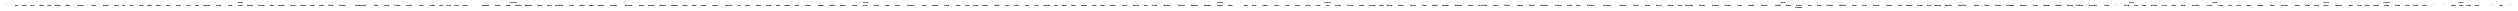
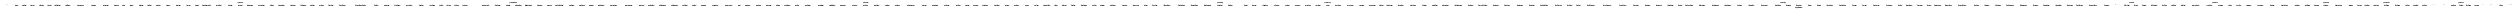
  digraph {
    rankdir=TB
    node [shape=diamond]
    BellResonateEvent [shape=parallelogram]
    "org.bukkit.event.block"
    BellRingEvent [shape=house]
    BlockBreakEvent [shape=house]
    BlockBurnEvent [shape=house]
    BlockCanBuildEvent [shape=house]
    BlockCookEvent [shape=ellipse]
    BlockDamageAbortEvent [shape=ellipse]
    BlockDamageEvent [shape=parallelogram]
    BlockDispenseArmorEvent [shape=parallelogram]
    BlockDispenseEvent [shape=parallelogram]
    BlockDispenseLootEvent
    BlockDropItemEvent [shape=ellipse]
    BlockEvent
    BlockExpEvent
    BlockExplodeEvent
    BlockFadeEvent [shape=ellipse]
    BlockFertilizeEvent
    BlockFormEvent [shape=parallelogram]
    BlockFromToEvent [shape=parallelogram]
    BlockGrowEvent [shape=parallelogram]
    BlockIgniteEvent [shape=ellipse]
-   "BlockIgniteEvent.IgniteCause" [shape=ellipse]
+   "BlockIgniteEvent.IgniteCause" [shape=ellipse label="PlayerBedLeaveEvent.IgniteCause"]
    BlockMultiPlaceEvent [shape=parallelogram]
    BlockPhysicsEvent
    BlockPistonEvent [shape=parallelogram]
    BlockPistonExtendEvent [shape=ellipse]
    BlockPistonRetractEvent [shape=parallelogram]
    BlockPlaceEvent [shape=ellipse]
    BlockReceiveGameEvent
    BlockRedstoneEvent [shape=house]
    BlockShearEntityEvent [shape=house]
    BlockSpreadEvent [shape=ellipse]
    BrewingStartEvent [shape=parallelogram]
    CampfireStartEvent [shape=ellipse]
    CauldronLevelChangeEvent
    "CauldronLevelChangeEvent.ChangeReason" [shape=parallelogram]
    CrafterCraftEvent [shape=house]
    EntityBlockFormEvent [shape=parallelogram]
    FluidLevelChangeEvent [shape=ellipse]
    InventoryBlockStartEvent [shape=parallelogram]
    LeavesDecayEvent
    MoistureChangeEvent
    NotePlayEvent [shape=ellipse]
    SculkBloomEvent [shape=house]
    SignChangeEvent [shape=ellipse]
    SpongeAbsorbEvent [shape=house]
    TNTPrimeEvent [shape=parallelogram]
    "TNTPrimeEvent.PrimeCause" [shape=house]
    VaultDisplayItemEvent [shape=house]
    "org.bukkit.event.enchantment"
    EnchantItemEvent
    PrepareItemEnchantEvent [shape=ellipse]
    "org.bukkit.event.entity" [shape=parallelogram]
    AreaEffectCloudApplyEvent [shape=ellipse]
    BatToggleSleepEvent [shape=parallelogram]
    CreeperPowerEvent [shape=ellipse]
    EnderDragonChangePhaseEvent [shape=ellipse]
    EntityAirChangeEvent [shape=parallelogram]
    EntityBreakDoorEvent [shape=ellipse]
    EntityBreedEvent
    EntityChangeBlockEvent [shape=ellipse]
    EntityCombustByBlockEvent
    EntityCombustByEntityEvent [shape=parallelogram]
    EntityCombustEvent [shape=house]
    EntityCreatePortalEvent [shape=ellipse]
    EntityDamageByBlockEvent [shape=house]
    EntityDamageByEntityEvent [shape=ellipse]
    EntityDamageEvent
    EntityDeathEvent [shape=ellipse]
    EntityDropItemEvent
    EntityEnterBlockEvent
    EntityEnterLoveModeEvent
    EntityEvent [shape=house]
    EntityExplodeEvent
    EntityInteractEvent
    EntityPickupItemEvent [shape=ellipse]
    EntityPlaceEvent [shape=parallelogram]
    EntityPortalEnterEvent [shape=ellipse]
    EntityPortalEvent
    EntityPortalExitEvent [shape=parallelogram]
    EntityPotionEffectEvent [shape=parallelogram]
    EntityRegainHealthEvent [shape=ellipse]
    EntityResurrectEvent
    EntityShootBowEvent
    EntitySpawnEvent
    EntitySpellCastEvent [shape=parallelogram]
    EntityTameEvent
    EntityTargetEvent [shape=parallelogram]
    EntityTargetLivingEntityEvent
    EntityTeleportEvent
    EntityToggleGlideEvent [shape=house]
    EntityTransformEvent
    EntityUnleashEvent
    ExpBottleEvent [shape=house]
    ExplosionPrimeEvent [shape=ellipse]
    FireworkExplodeEvent [shape=house]
    FoodLevelChangeEvent
    HorseJumpEvent [shape=house]
    ItemDespawnEvent
    ItemMergeEvent [shape=parallelogram]
    ItemSpawnEvent [shape=parallelogram]
    LingeringPotionSplashEvent [shape=ellipse]
    PigZapEvent [shape=parallelogram]
    PiglinBarterEvent [shape=house]
    PlayerDeathEvent [shape=house]
    PlayerLeashEntityEvent
    PotionSplashEvent [shape=ellipse]
    ProjectileHitEvent [shape=house]
    ProjectileLaunchEvent
    SheepDyeWoolEvent [shape=parallelogram]
    SheepRegrowWoolEvent [shape=house]
    SlimeSplitEvent [shape=house]
    SpawnerSpawnEvent [shape=house]
    VillagerAcquireTradeEvent
    VillagerCareerChangeEvent [shape=parallelogram]
    VillagerReplenishTradeEvent [shape=ellipse]
    "org.bukkit.event.hanging" [shape=parallelogram]
    HangingBreakByEntityEvent [shape=parallelogram]
    HangingBreakEvent [shape=house]
    HangingPlaceEvent
    "org.bukkit.event.inventory" [shape=ellipse]
    BrewEvent [shape=parallelogram]
    CraftItemEvent [shape=ellipse]
    FurnaceBurnEvent
    FurnaceExtractEvent [shape=parallelogram]
    FurnaceSmeltEvent [shape=parallelogram]
    InventoryClickEvent [shape=house]
    InventoryCloseEvent
    InventoryCreativeEvent [shape=ellipse]
    InventoryDragEvent [shape=parallelogram]
    InventoryEvent [shape=house]
    InventoryInteractEvent [shape=parallelogram]
    InventoryMoveItemEvent [shape=house]
    InventoryOpenEvent
    InventoryPickupItemEvent [shape=ellipse]
    PrepareAnvilEvent [shape=ellipse]
    PrepareGrindstoneEvent [shape=ellipse]
    PrepareItemCraftEvent
    PrepareSmithingEvent [shape=parallelogram]
    TradeSelectEvent [shape=parallelogram]
    "org.bukkit.event.player" [shape=ellipse]
    AsyncPlayerChatEvent [shape=house]
    AsyncPlayerPreLoginEvent [shape=ellipse]
    PlayerAdvancementDoneEvent
    PlayerAnimationEvent [shape=ellipse]
    PlayerArmorStandManipulateEvent [shape=house]
    PlayerBedEnterEvent [shape=house]
    PlayerBedLeaveEvent [shape=parallelogram]
    PlayerBucketEmptyEvent
    PlayerBucketFillEvent [shape=house]
    PlayerChangedMainHandEvent [shape=house]
    PlayerChangedWorldEvent [shape=parallelogram]
    PlayerChannelEvent [shape=ellipse]
    PlayerChatEvent
    PlayerChatTabCompleteEvent
    PlayerCommandPreprocessEvent
    PlayerCommandSendEvent [shape=parallelogram]
    PlayerDropItemEvent
    PlayerEditBookEvent [shape=parallelogram]
    PlayerEggThrowEvent [shape=house]
    PlayerExpChangeEvent
    PlayerFishEvent [shape=ellipse]
    PlayerGameModeChangeEvent [shape=ellipse]
    PlayerHarvestBlockEvent [shape=parallelogram]
    PlayerInteractAtEntityEvent [shape=house]
    PlayerInteractEntityEvent [shape=house]
    PlayerInteractEvent [shape=parallelogram]
    PlayerItemBreakEvent [shape=parallelogram]
    PlayerItemConsumeEvent
    PlayerItemDamageEvent
    PlayerItemHeldEvent [shape=ellipse]
    PlayerItemMendEvent [shape=parallelogram]
    PlayerJoinEvent [shape=parallelogram]
    PlayerKickEvent [shape=parallelogram]
    PlayerLevelChangeEvent [shape=house]
    PlayerLocaleChangeEvent [shape=parallelogram]
    PlayerLoginEvent
    PlayerMoveEvent [shape=parallelogram]
    PlayerPickupArrowEvent [shape=parallelogram]
    PlayerPickupItemEvent
    PlayerPortalEvent [shape=house]
    PlayerPostRespawnEvent [shape=ellipse]
    PlayerPreLoginEvent [shape=parallelogram]
    PlayerQuitEvent [shape=ellipse]
    PlayerRecipeDiscoverEvent [shape=ellipse]
    PlayerRegisterChannelEvent [shape=ellipse]
    PlayerResourcePackStatusEvent [shape=parallelogram]
    PlayerRespawnEvent
    PlayerRiptideEvent [shape=house]
    PlayerShearEntityEvent
    PlayerStatisticIncrementEvent [shape=ellipse]
    PlayerTakeLecternBookEvent
    PlayerTeleportEvent [shape=house]
    PlayerToggleFlightEvent [shape=house]
    PlayerToggleSneakEvent
    PlayerToggleSprintEvent [shape=ellipse]
    PlayerUnleashEntityEvent [shape=ellipse]
    PlayerUnregisterChannelEvent [shape=parallelogram]
    PlayerVelocityEvent [shape=parallelogram]
    PlayerSwapHandItemsEvent [shape=ellipse]
    "org.bukkit.event.raid"
    RaidFinishEvent
    RaidSpawnWaveEvent [shape=house]
    RaidStopEvent [shape=house]
    RaidTriggerEvent [shape=house]
    "org.bukkit.event.server" [shape=parallelogram]
    BroadcastMessageEvent [shape=house]
    MapInitializeEvent [shape=house]
    PluginDisableEvent [shape=house]
    PluginEnableEvent [shape=house]
    RemoteServerCommandEvent
    ServerCommandEvent [shape=parallelogram]
    ServerListPingEvent [shape=house]
    ServerLoadEvent [shape=house]
    ServerUnloadEvent [shape=house]
    ServiceRegisterEvent [shape=house]
    ServiceUnregisterEvent [shape=parallelogram]
    TabCompleteEvent
    VehicleBlockCollisionEvent [shape=parallelogram]
    "org.bukkit.event.vehicle"
    VehicleCreateEvent
    VehicleDamageEvent [shape=house]
    VehicleDestroyEvent [shape=ellipse]
    VehicleEnterEvent [shape=parallelogram]
    VehicleEntityCollisionEvent [shape=parallelogram]
    VehicleExitEvent [shape=parallelogram]
    VehicleMoveEvent [shape=ellipse]
    VehicleUpdateEvent [shape=ellipse]
    "org.bukkit.event.weather" [shape=ellipse]
    LightningStrikeEvent [shape=house]
    ThunderChangeEvent [shape=house]
    WeatherChangeEvent
    ChunkLoadEvent [shape=house]
    "org.bukkit.event.world"
    ChunkPopulateEvent [shape=ellipse]
    ChunkUnloadEvent [shape=house]
    EntitiesLoadEvent [shape=house]
    EntitiesUnloadEvent [shape=parallelogram]
    LootGenerateEvent [shape=ellipse]
    PortalCreateEvent [shape=ellipse]
    SpawnChangeEvent [shape=ellipse]
    StructureGrowEvent [shape=ellipse]
    WorldInitEvent [shape=ellipse]
    WorldLoadEvent
    WorldSaveEvent [shape=parallelogram]
    WorldUnloadEvent
    "org.bukkit.event.block" -> BellResonateEvent
    "org.bukkit.event.block" -> BellRingEvent
    "org.bukkit.event.block" -> BlockBreakEvent
    "org.bukkit.event.block" -> BlockBurnEvent
    "org.bukkit.event.block" -> BlockCanBuildEvent
    "org.bukkit.event.block" -> BlockCookEvent
    "org.bukkit.event.block" -> BlockDamageAbortEvent
    "org.bukkit.event.block" -> BlockDamageEvent
    "org.bukkit.event.block" -> BlockDispenseArmorEvent
    "org.bukkit.event.block" -> BlockDispenseEvent
    "org.bukkit.event.block" -> BlockDispenseLootEvent
    "org.bukkit.event.block" -> BlockDropItemEvent
    "org.bukkit.event.block" -> BlockEvent
    "org.bukkit.event.block" -> BlockExpEvent
    "org.bukkit.event.block" -> BlockExplodeEvent
    "org.bukkit.event.block" -> BlockFadeEvent
    "org.bukkit.event.block" -> BlockFertilizeEvent
    "org.bukkit.event.block" -> BlockFormEvent
    "org.bukkit.event.block" -> BlockFromToEvent
    "org.bukkit.event.block" -> BlockGrowEvent
    "org.bukkit.event.block" -> BlockIgniteEvent
    "org.bukkit.event.block" -> "BlockIgniteEvent.IgniteCause"
    "org.bukkit.event.block" -> BlockMultiPlaceEvent
    "org.bukkit.event.block" -> BlockPhysicsEvent
    "org.bukkit.event.block" -> BlockPistonEvent
    "org.bukkit.event.block" -> BlockPistonExtendEvent
    "org.bukkit.event.block" -> BlockPistonRetractEvent
    "org.bukkit.event.block" -> BlockPlaceEvent
    "org.bukkit.event.block" -> BlockReceiveGameEvent
    "org.bukkit.event.block" -> BlockRedstoneEvent
    "org.bukkit.event.block" -> BlockShearEntityEvent
    "org.bukkit.event.block" -> BlockSpreadEvent
    "org.bukkit.event.block" -> BrewingStartEvent
    "org.bukkit.event.block" -> CampfireStartEvent
    "org.bukkit.event.block" -> CauldronLevelChangeEvent
    "org.bukkit.event.block" -> "CauldronLevelChangeEvent.ChangeReason"
    "org.bukkit.event.block" -> CrafterCraftEvent
    "org.bukkit.event.block" -> EntityBlockFormEvent
    "org.bukkit.event.block" -> FluidLevelChangeEvent
    "org.bukkit.event.block" -> InventoryBlockStartEvent
    "org.bukkit.event.block" -> LeavesDecayEvent
    "org.bukkit.event.block" -> MoistureChangeEvent
    "org.bukkit.event.block" -> NotePlayEvent
    "org.bukkit.event.block" -> SculkBloomEvent
    "org.bukkit.event.block" -> SignChangeEvent
    "org.bukkit.event.block" -> SpongeAbsorbEvent
    "org.bukkit.event.block" -> TNTPrimeEvent
    "org.bukkit.event.block" -> "TNTPrimeEvent.PrimeCause"
    "org.bukkit.event.block" -> VaultDisplayItemEvent
    "org.bukkit.event.enchantment" -> EnchantItemEvent
    "org.bukkit.event.enchantment" -> PrepareItemEnchantEvent
    "org.bukkit.event.entity" -> AreaEffectCloudApplyEvent
    "org.bukkit.event.entity" -> BatToggleSleepEvent
    "org.bukkit.event.entity" -> CreeperPowerEvent
    "org.bukkit.event.entity" -> EnderDragonChangePhaseEvent
    "org.bukkit.event.entity" -> EntityAirChangeEvent
    "org.bukkit.event.entity" -> EntityBreakDoorEvent
    "org.bukkit.event.entity" -> EntityBreedEvent
    "org.bukkit.event.entity" -> EntityChangeBlockEvent
    "org.bukkit.event.entity" -> EntityCombustByBlockEvent
    "org.bukkit.event.entity" -> EntityCombustByEntityEvent
    "org.bukkit.event.entity" -> EntityCombustEvent
    "org.bukkit.event.entity" -> EntityCreatePortalEvent
    "org.bukkit.event.entity" -> EntityDamageByBlockEvent
    "org.bukkit.event.entity" -> EntityDamageByEntityEvent
    "org.bukkit.event.entity" -> EntityDamageEvent
    "org.bukkit.event.entity" -> EntityDeathEvent
    "org.bukkit.event.entity" -> EntityDropItemEvent
    "org.bukkit.event.entity" -> EntityEnterBlockEvent
    "org.bukkit.event.entity" -> EntityEnterLoveModeEvent
    "org.bukkit.event.entity" -> EntityEvent
    "org.bukkit.event.entity" -> EntityExplodeEvent
    "org.bukkit.event.entity" -> EntityInteractEvent
    "org.bukkit.event.entity" -> EntityPickupItemEvent
    "org.bukkit.event.entity" -> EntityPlaceEvent
    "org.bukkit.event.entity" -> EntityPortalEnterEvent
    "org.bukkit.event.entity" -> EntityPortalEvent
    "org.bukkit.event.entity" -> EntityPortalExitEvent
    "org.bukkit.event.entity" -> EntityPotionEffectEvent
    "org.bukkit.event.entity" -> EntityRegainHealthEvent
    "org.bukkit.event.entity" -> EntityResurrectEvent
    "org.bukkit.event.entity" -> EntityShootBowEvent
    "org.bukkit.event.entity" -> EntitySpawnEvent
    "org.bukkit.event.entity" -> EntitySpellCastEvent
    "org.bukkit.event.entity" -> EntityTameEvent
    "org.bukkit.event.entity" -> EntityTargetEvent
    "org.bukkit.event.entity" -> EntityTargetLivingEntityEvent
    "org.bukkit.event.entity" -> EntityTeleportEvent
    "org.bukkit.event.entity" -> EntityToggleGlideEvent
    "org.bukkit.event.entity" -> EntityTransformEvent
    "org.bukkit.event.entity" -> EntityUnleashEvent
    "org.bukkit.event.entity" -> ExpBottleEvent
    "org.bukkit.event.entity" -> ExplosionPrimeEvent
    "org.bukkit.event.entity" -> FireworkExplodeEvent
    "org.bukkit.event.entity" -> FoodLevelChangeEvent
    "org.bukkit.event.entity" -> HorseJumpEvent
    "org.bukkit.event.entity" -> ItemDespawnEvent
    "org.bukkit.event.entity" -> ItemMergeEvent
    "org.bukkit.event.entity" -> ItemSpawnEvent
    "org.bukkit.event.entity" -> LingeringPotionSplashEvent
    "org.bukkit.event.entity" -> PigZapEvent
    "org.bukkit.event.entity" -> PiglinBarterEvent
    "org.bukkit.event.entity" -> PlayerDeathEvent
    "org.bukkit.event.entity" -> PlayerLeashEntityEvent
    "org.bukkit.event.entity" -> PotionSplashEvent
    "org.bukkit.event.entity" -> ProjectileHitEvent
    "org.bukkit.event.entity" -> ProjectileLaunchEvent
    "org.bukkit.event.entity" -> SheepDyeWoolEvent
    "org.bukkit.event.entity" -> SheepRegrowWoolEvent
    "org.bukkit.event.entity" -> SlimeSplitEvent
    "org.bukkit.event.entity" -> SpawnerSpawnEvent
    "org.bukkit.event.entity" -> VillagerAcquireTradeEvent
    "org.bukkit.event.entity" -> VillagerCareerChangeEvent
    "org.bukkit.event.entity" -> VillagerReplenishTradeEvent
    "org.bukkit.event.hanging" -> HangingBreakByEntityEvent
    "org.bukkit.event.hanging" -> HangingBreakEvent
    "org.bukkit.event.hanging" -> HangingPlaceEvent
    "org.bukkit.event.inventory" -> BrewEvent
    "org.bukkit.event.inventory" -> CraftItemEvent
    "org.bukkit.event.inventory" -> FurnaceBurnEvent
    "org.bukkit.event.inventory" -> FurnaceExtractEvent
    "org.bukkit.event.inventory" -> FurnaceSmeltEvent
    "org.bukkit.event.inventory" -> InventoryClickEvent
    "org.bukkit.event.inventory" -> InventoryCloseEvent
    "org.bukkit.event.inventory" -> InventoryCreativeEvent
    "org.bukkit.event.inventory" -> InventoryDragEvent
    "org.bukkit.event.inventory" -> InventoryEvent
    "org.bukkit.event.inventory" -> InventoryInteractEvent
    "org.bukkit.event.inventory" -> InventoryMoveItemEvent
    "org.bukkit.event.inventory" -> InventoryOpenEvent
    "org.bukkit.event.inventory" -> InventoryPickupItemEvent
    "org.bukkit.event.inventory" -> PrepareAnvilEvent
    "org.bukkit.event.inventory" -> PrepareGrindstoneEvent
    "org.bukkit.event.inventory" -> PrepareItemCraftEvent
    "org.bukkit.event.inventory" -> PrepareSmithingEvent
    "org.bukkit.event.inventory" -> TradeSelectEvent
    "org.bukkit.event.player" -> AsyncPlayerChatEvent
    "org.bukkit.event.player" -> AsyncPlayerPreLoginEvent
    "org.bukkit.event.player" -> PlayerAdvancementDoneEvent
    "org.bukkit.event.player" -> PlayerAnimationEvent
    "org.bukkit.event.player" -> PlayerArmorStandManipulateEvent
    "org.bukkit.event.player" -> PlayerBedEnterEvent
    "org.bukkit.event.player" -> PlayerBedLeaveEvent
    "org.bukkit.event.player" -> PlayerBucketEmptyEvent
    "org.bukkit.event.player" -> PlayerBucketFillEvent
    "org.bukkit.event.player" -> PlayerChangedMainHandEvent
    "org.bukkit.event.player" -> PlayerChangedWorldEvent
    "org.bukkit.event.player" -> PlayerChannelEvent
    "org.bukkit.event.player" -> PlayerChatEvent
    "org.bukkit.event.player" -> PlayerChatTabCompleteEvent
    "org.bukkit.event.player" -> PlayerCommandPreprocessEvent
    "org.bukkit.event.player" -> PlayerCommandSendEvent
    "org.bukkit.event.player" -> PlayerDropItemEvent
    "org.bukkit.event.player" -> PlayerEditBookEvent
    "org.bukkit.event.player" -> PlayerEggThrowEvent
    "org.bukkit.event.player" -> PlayerExpChangeEvent
    "org.bukkit.event.player" -> PlayerFishEvent
    "org.bukkit.event.player" -> PlayerGameModeChangeEvent
    "org.bukkit.event.player" -> PlayerHarvestBlockEvent
    "org.bukkit.event.player" -> PlayerInteractAtEntityEvent
    "org.bukkit.event.player" -> PlayerInteractEntityEvent
    "org.bukkit.event.player" -> PlayerInteractEvent
    "org.bukkit.event.player" -> PlayerItemBreakEvent
    "org.bukkit.event.player" -> PlayerItemConsumeEvent
    "org.bukkit.event.player" -> PlayerItemDamageEvent
    "org.bukkit.event.player" -> PlayerItemHeldEvent
    "org.bukkit.event.player" -> PlayerItemMendEvent
    "org.bukkit.event.player" -> PlayerJoinEvent
    "org.bukkit.event.player" -> PlayerKickEvent
    "org.bukkit.event.player" -> PlayerLevelChangeEvent
    "org.bukkit.event.player" -> PlayerLocaleChangeEvent
    "org.bukkit.event.player" -> PlayerLoginEvent
    "org.bukkit.event.player" -> PlayerMoveEvent
    "org.bukkit.event.player" -> PlayerPickupArrowEvent
    "org.bukkit.event.player" -> PlayerPickupItemEvent
    "org.bukkit.event.player" -> PlayerPortalEvent
    "org.bukkit.event.player" -> PlayerPostRespawnEvent
    "org.bukkit.event.player" -> PlayerPreLoginEvent
    "org.bukkit.event.player" -> PlayerQuitEvent
    "org.bukkit.event.player" -> PlayerRecipeDiscoverEvent
    "org.bukkit.event.player" -> PlayerRegisterChannelEvent
    "org.bukkit.event.player" -> PlayerResourcePackStatusEvent
    "org.bukkit.event.player" -> PlayerRespawnEvent
    "org.bukkit.event.player" -> PlayerRiptideEvent
    "org.bukkit.event.player" -> PlayerShearEntityEvent
    "org.bukkit.event.player" -> PlayerStatisticIncrementEvent
    "org.bukkit.event.player" -> PlayerTakeLecternBookEvent
    "org.bukkit.event.player" -> PlayerTeleportEvent
    "org.bukkit.event.player" -> PlayerToggleFlightEvent
    "org.bukkit.event.player" -> PlayerToggleSneakEvent
    "org.bukkit.event.player" -> PlayerToggleSprintEvent
    "org.bukkit.event.player" -> PlayerUnleashEntityEvent
    "org.bukkit.event.player" -> PlayerUnregisterChannelEvent
    "org.bukkit.event.player" -> PlayerVelocityEvent
    PlayerItemMendEvent -> PlayerSwapHandItemsEvent
    "org.bukkit.event.raid" -> RaidFinishEvent
    "org.bukkit.event.raid" -> RaidSpawnWaveEvent
    "org.bukkit.event.raid" -> RaidStopEvent
    "org.bukkit.event.raid" -> RaidTriggerEvent
    "org.bukkit.event.server" -> BroadcastMessageEvent
    "org.bukkit.event.server" -> MapInitializeEvent
    "org.bukkit.event.server" -> PluginDisableEvent
    "org.bukkit.event.server" -> PluginEnableEvent
    "org.bukkit.event.server" -> RemoteServerCommandEvent
    "org.bukkit.event.server" -> ServerCommandEvent
    "org.bukkit.event.server" -> ServerListPingEvent
    "org.bukkit.event.server" -> ServerLoadEvent
    "org.bukkit.event.server" -> ServerUnloadEvent
    "org.bukkit.event.server" -> ServiceRegisterEvent
    "org.bukkit.event.server" -> ServiceUnregisterEvent
    "org.bukkit.event.server" -> TabCompleteEvent
    "org.bukkit.event.vehicle" -> VehicleBlockCollisionEvent
    "org.bukkit.event.vehicle" -> VehicleCreateEvent
    "org.bukkit.event.vehicle" -> VehicleDamageEvent
    "org.bukkit.event.vehicle" -> VehicleDestroyEvent
    "org.bukkit.event.vehicle" -> VehicleEnterEvent
    "org.bukkit.event.vehicle" -> VehicleEntityCollisionEvent
    "org.bukkit.event.vehicle" -> VehicleExitEvent
    "org.bukkit.event.vehicle" -> VehicleMoveEvent
    "org.bukkit.event.vehicle" -> VehicleUpdateEvent
    "org.bukkit.event.weather" -> LightningStrikeEvent
    "org.bukkit.event.weather" -> ThunderChangeEvent
    "org.bukkit.event.weather" -> WeatherChangeEvent
    "org.bukkit.event.world" -> ChunkLoadEvent
    "org.bukkit.event.world" -> ChunkPopulateEvent
    "org.bukkit.event.world" -> ChunkUnloadEvent
    "org.bukkit.event.world" -> EntitiesLoadEvent
    "org.bukkit.event.world" -> EntitiesUnloadEvent
    "org.bukkit.event.world" -> LootGenerateEvent
    "org.bukkit.event.world" -> PortalCreateEvent
    "org.bukkit.event.world" -> SpawnChangeEvent
    "org.bukkit.event.world" -> StructureGrowEvent
    "org.bukkit.event.world" -> WorldInitEvent
    "org.bukkit.event.world" -> WorldLoadEvent
    "org.bukkit.event.world" -> WorldSaveEvent
    "org.bukkit.event.world" -> WorldUnloadEvent
  }
